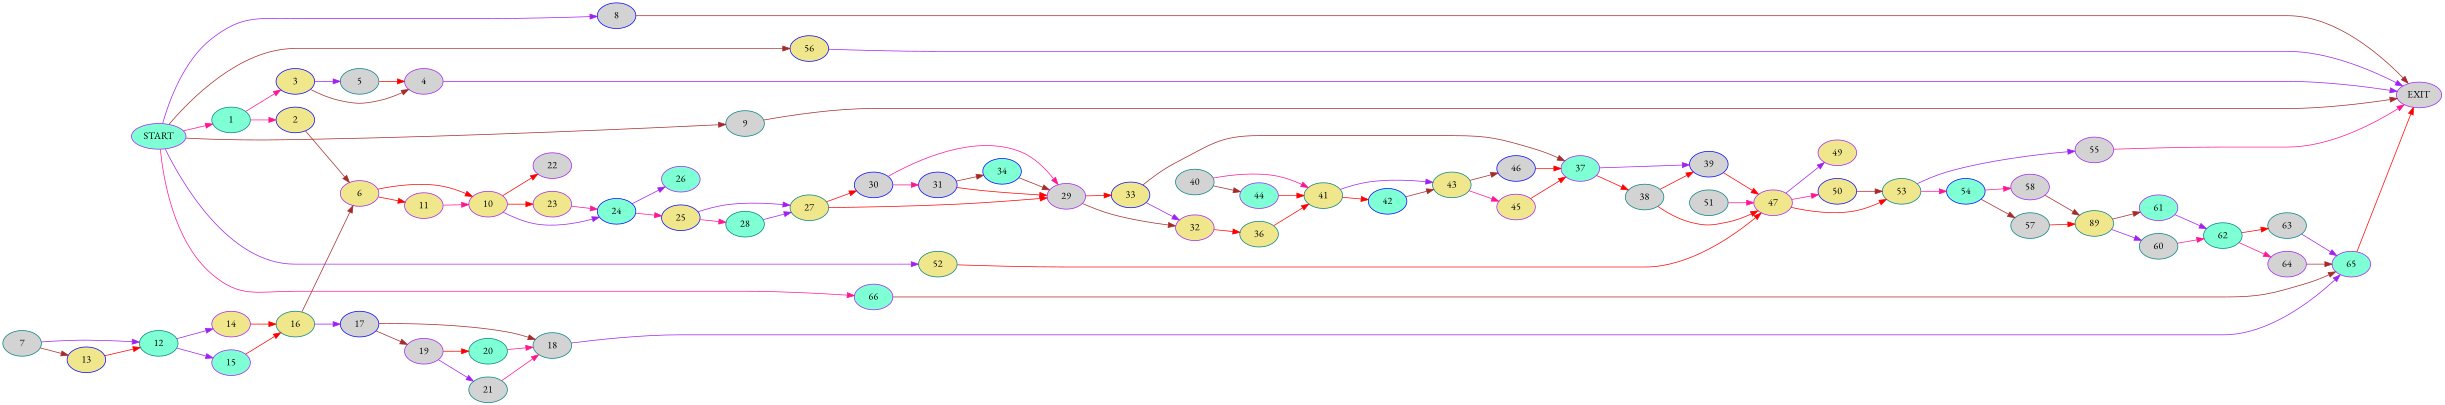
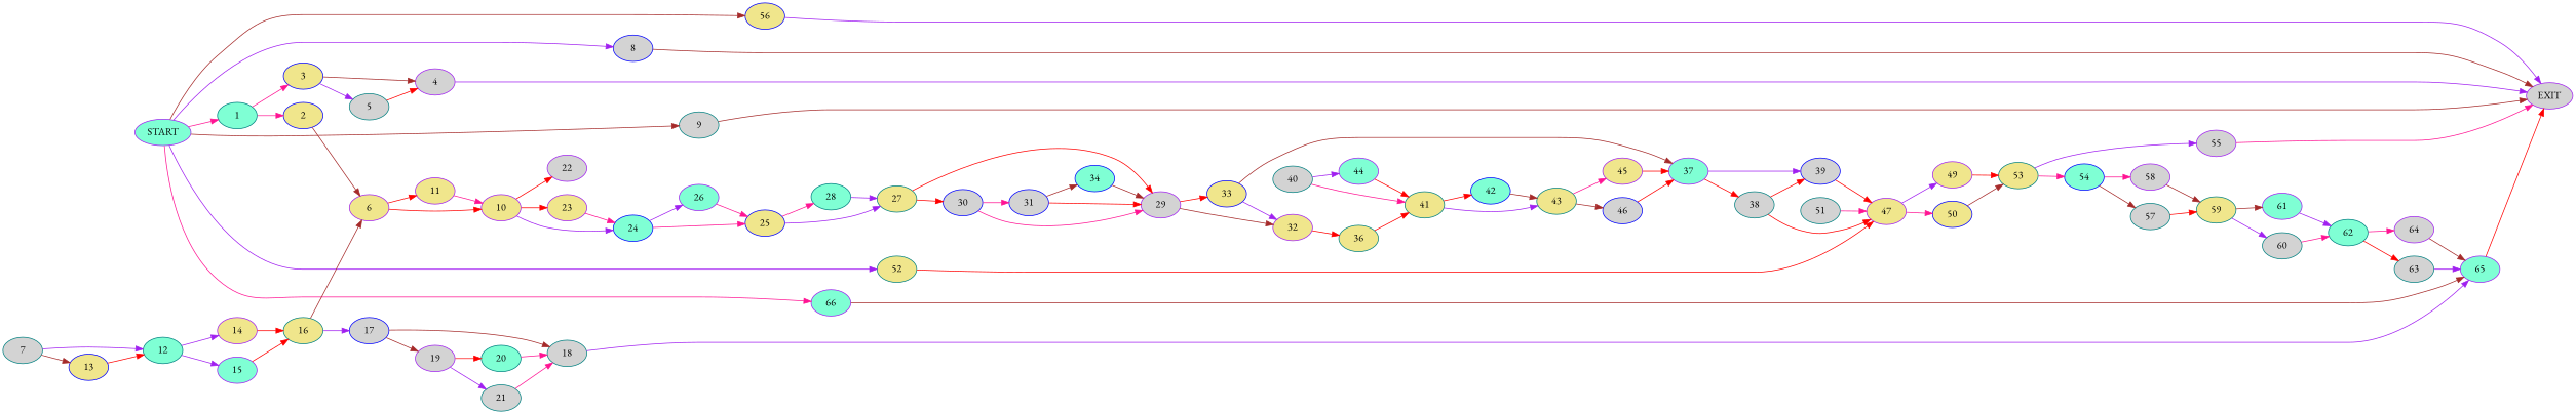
  digraph {
    fontname="EB Garamond"
    rankdir=LR
    node [color=purple fillcolor=lightgrey fontname="EB Garamond" style=filled]
    edge [color=red fontname="EB Garamond"]
    n1 [fillcolor=aquamarine label=START]
    1 [color=teal fillcolor=aquamarine]
    8 [color=blue]
    9 [color=teal]
    52 [color=teal fillcolor=khaki]
    56 [color=blue fillcolor=khaki]
    66 [fillcolor=aquamarine]
    2 [color=blue fillcolor=khaki]
    3 [color=blue fillcolor=khaki]
    n10 [label=EXIT]
    47 [fillcolor=khaki]
    65 [fillcolor=aquamarine]
    6 [fillcolor=khaki]
    4
    5 [color=teal]
    10 [fillcolor=khaki]
    11 [fillcolor=khaki]
    7 [color=teal]
    12 [color=teal fillcolor=aquamarine]
    13 [color=blue fillcolor=khaki]
    22
    23 [fillcolor=khaki]
    24 [color=blue fillcolor=aquamarine]
    14 [fillcolor=khaki]
    15 [fillcolor=aquamarine]
    16 [color=teal fillcolor=khaki]
    17 [color=blue]
    18 [color=teal]
    19
    20 [color=teal fillcolor=aquamarine]
    21 [color=teal]
    25 [color=blue fillcolor=khaki]
    26 [fillcolor=aquamarine]
    27 [color=teal fillcolor=khaki]
    28 [color=teal fillcolor=aquamarine]
    29
    30 [color=blue]
    32 [fillcolor=khaki]
    33 [color=blue fillcolor=khaki]
    31 [color=blue]
    36 [color=teal fillcolor=khaki]
    37 [fillcolor=aquamarine]
    34 [color=blue fillcolor=aquamarine]
    41 [color=teal fillcolor=khaki]
    38 [color=teal]
    39 [color=blue]
    40 [color=teal]
    44 [fillcolor=aquamarine]
    42 [color=blue fillcolor=aquamarine]
    43 [color=teal fillcolor=khaki]
    49 [fillcolor=khaki]
    50 [color=blue fillcolor=khaki]
    45 [fillcolor=khaki]
    46 [color=blue]
    53 [color=teal fillcolor=khaki]
    51 [color=teal]
    54 [color=blue fillcolor=aquamarine]
    55
    57 [color=teal]
    58
-   59 [color=teal fillcolor=khaki label=89]
+   59 [color=teal fillcolor=khaki]
    60 [color=teal]
    61 [fillcolor=aquamarine]
    62 [color=teal fillcolor=aquamarine]
    63 [color=teal]
    64
    n1 -> 1 [color=deeppink]
    n1 -> 8 [color=purple]
    n1 -> 9 [color=brown]
    n1 -> 52 [color=purple]
    n1 -> 56 [color=brown]
    n1 -> 66 [color=deeppink]
    1 -> 2 [color=deeppink]
    1 -> 3 [color=deeppink]
    8 -> n10 [color=brown]
    9 -> n10 [color=brown]
    52 -> 47
    56 -> n10 [color=purple]
    66 -> 65 [color=brown]
    2 -> 6 [color=brown]
    3 -> 4 [color=brown]
    3 -> 5 [color=purple]
    47 -> 49 [color=purple]
    47 -> 50 [color=deeppink]
    65 -> n10
    6 -> 10
    6 -> 11
    4 -> n10 [color=purple]
    5 -> 4
    10 -> 22
    10 -> 23
    10 -> 24 [color=purple]
    11 -> 10 [color=deeppink]
    7 -> 12 [color=purple]
    7 -> 13 [color=brown]
    12 -> 14 [color=purple]
    12 -> 15 [color=purple]
    13 -> 12
    23 -> 24 [color=deeppink]
    24 -> 25 [color=deeppink]
    24 -> 26 [color=purple]
    14 -> 16
    15 -> 16
    16 -> 6 [color=brown]
    16 -> 17 [color=purple]
    17 -> 18 [color=brown]
    17 -> 19 [color=brown]
    18 -> 65 [color=purple]
    19 -> 20
    19 -> 21 [color=purple]
    20 -> 18 [color=deeppink]
    21 -> 18 [color=deeppink]
    25 -> 27 [color=purple]
    25 -> 28 [color=deeppink]
+   26 -> 25 [color=deeppink]
    27 -> 29
    27 -> 30
    28 -> 27 [color=purple]
    29 -> 32 [color=brown]
    29 -> 33
    30 -> 29 [color=deeppink]
    30 -> 31 [color=deeppink]
    32 -> 36
    33 -> 32 [color=purple]
    33 -> 37 [color=brown]
    31 -> 29
    31 -> 34 [color=brown]
    36 -> 41
    37 -> 38
    37 -> 39 [color=purple]
    34 -> 29 [color=brown]
    41 -> 42
    41 -> 43 [color=purple]
    38 -> 47
    38 -> 39
    39 -> 47
    40 -> 41 [color=deeppink]
-   40 -> 44 [color=brown]
+   40 -> 44 [color=purple]
    44 -> 41
    42 -> 43 [color=brown]
    43 -> 45 [color=deeppink]
    43 -> 46 [color=brown]
-   47 -> 53
+   49 -> 53
    50 -> 53 [color=brown]
    45 -> 37
    46 -> 37
    53 -> 54 [color=deeppink]
    53 -> 55 [color=purple]
    51 -> 47 [color=deeppink]
    54 -> 57 [color=brown]
    54 -> 58 [color=deeppink]
    55 -> n10 [color=deeppink]
    57 -> 59
    58 -> 59 [color=brown]
    59 -> 60 [color=purple]
    59 -> 61 [color=brown]
    60 -> 62 [color=deeppink]
    61 -> 62 [color=purple]
    62 -> 63
    62 -> 64 [color=deeppink]
    63 -> 65 [color=purple]
    64 -> 65 [color=brown]
  }
